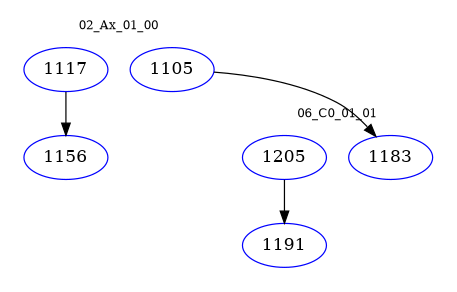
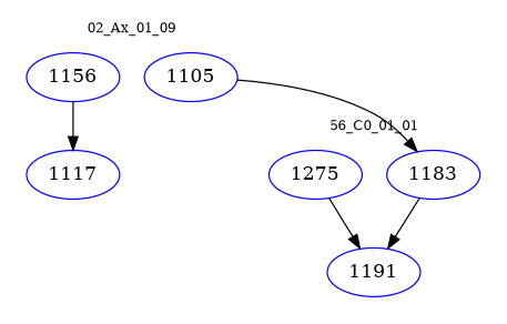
  digraph {
    node [color=blue]
    edge [color=black]
    n1 [label=1105]
    n2 [label=1117]
    n3 [label=1156]
    n4 [label=1183]
    n5 [label=1191]
-   n6 [label=1205]
+   n6 [label=1275]
    subgraph cluster_1 {
      color=white
      fontsize=10
-     label="02_Ax_01_00"
+     label="02_Ax_01_09"
      n1
      n2
      n3
    }
    subgraph cluster_2 {
      color=white
      fontsize=10
-     label="06_C0_01_01"
+     label="56_C0_01_01"
      n4
      n5
      n6
    }
    n1 -> n4
-   n2 -> n3
+   n3 -> n2
+   n4 -> n5
    n6 -> n5
  }
